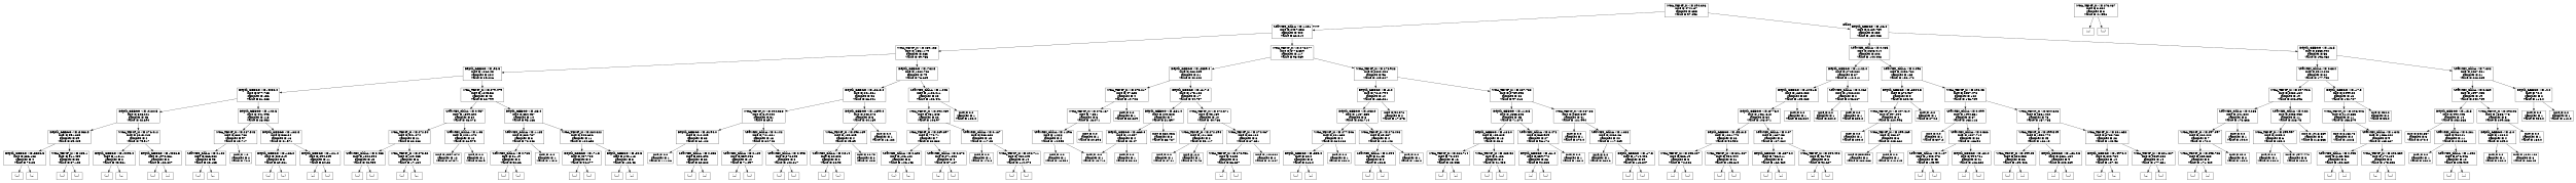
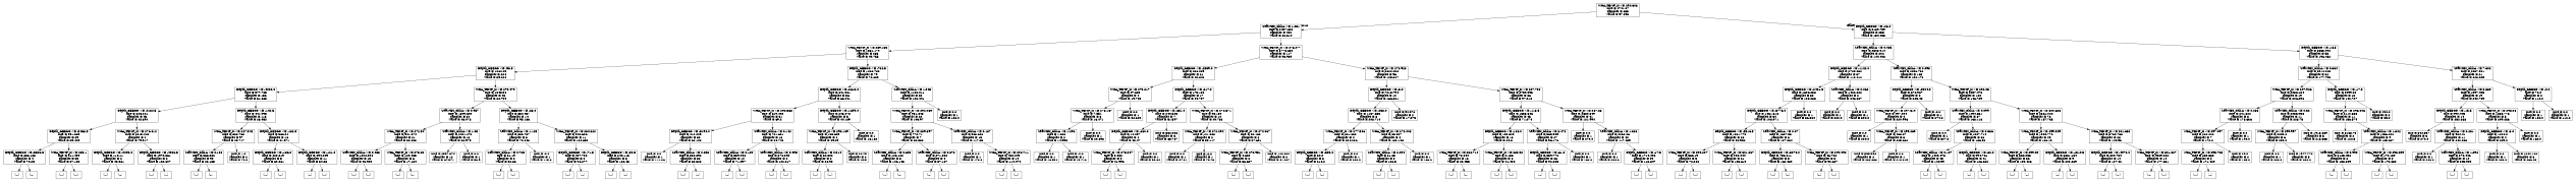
  digraph {
    node [shape=box]
    n1 [label="WOA_TEMP_K <= 294.306\nmse = 4741.37\nsamples = 655\nvalue = 97.893"]
    n2 [label="SeaWIFs_ChlrA <= 1.251\nmse = 2437.658\nsamples = 400\nvalue = 62.314"]
    n3 [label="Depth_GEBCO <= -26.0\nmse = 3189.759\nsamples = 255\nvalue = 154.483"]
    n4 [label="WOA_TEMP_K <= 289.133\nmse = 1351.179\nsamples = 283\nvalue = 49.755"]
    n5 [label="WOA_TEMP_K <= 276.277\nmse = 3776.639\nsamples = 117\nvalue = 93.989"]
    n6 [label="SeaWIFs_ChlrA <= 0.085\nmse = 2505.914\nsamples = 202\nvalue = 144.408"]
    n7 [label="Depth_GEBCO <= -16.5\nmse = 3853.992\nsamples = 53\nvalue = 196.462"]
    n8 [label="Depth_GEBCO <= -98.5\nmse = 1062.45\nsamples = 204\nvalue = 39.226"]
    n9 [label="Depth_GEBCO <= -732.5\nmse = 1080.783\nsamples = 79\nvalue = 76.689"]
    n10 [label="Depth_GEBCO <= -2559.0\nmse = 238.009\nsamples = 21\nvalue = 40.842"]
    n11 [label="WOA_TEMP_K <= 278.928\nmse = 3800.408\nsamples = 96\nvalue = 105.327"]
    n12 [label="Depth_GEBCO <= -4038.0\nmse = 577.765\nsamples = 156\nvalue = 31.683"]
    n13 [label="WOA_TEMP_K <= 279.479\nmse = 1843.58\nsamples = 48\nvalue = 62.799"]
    n14 [label="Depth_GEBCO <= -2613.0\nmse = 641.561\nsamples = 56\nvalue = 66.041"]
    n15 [label="SeaWIFs_ChlrA <= 1.043\nmse = 1106.011\nsamples = 23\nvalue = 106.441"]
    n16 [label="Depth_GEBCO <= -4182.5\nmse = 828.221\nsamples = 43\nvalue = 42.694"]
    n17 [label="Depth_GEBCO <= -142.5\nmse = 441.995\nsamples = 113\nvalue = 28.052"]
    n18 [label="SeaWIFs_ChlrA <= 0.957\nmse = 1599.692\nsamples = 34\nvalue = 48.078"]
    n19 [label="Depth_GEBCO <= -83.0\nmse = 854.457\nsamples = 14\nvalue = 95.186"]
    n20 [label="Depth_GEBCO <= -5438.5\nmse = 591.885\nsamples = 39\nvalue = 39.429"]
    n21 [label="WOA_TEMP_K <= 276.412\nmse = 2015.415\nsamples = 4\nvalue = 79.917"]
    n22 [label="WOA_TEMP_K <= 287.548\nmse = 388.788\nsamples = 97\nvalue = 25.717"]
    n23 [label="Depth_GEBCO <= -132.5\nmse = 533.04\nsamples = 16\nvalue = 41.971"]
    n24 [label="Depth_GEBCO <= -5506.5\nmse = 636.188\nsamples = 4\nvalue = 70.25"]
    n25 [label="WOA_TEMP_K <= 285.1\nmse = 511.439\nsamples = 35\nvalue = 37.103"]
    n26 [label="Depth_GEBCO <= -4095.0\nmse = 115.11\nsamples = 2\nvalue = 45.581"]
    n27 [label="Depth_GEBCO <= -4086.5\nmse = 1972.361\nsamples = 2\nvalue = 102.807"]
    n28 [label="(...)"]
    n29 [label="(...)"]
    n30 [label="(...)"]
    n31 [label="(...)"]
    n32 [label="(...)"]
    n33 [label="(...)"]
    n34 [label="(...)"]
    n35 [label="(...)"]
    n36 [label="SeaWIFs_ChlrA <= 0.136\nmse = 366.382\nsamples = 95\nvalue = 25.135"]
    n37 [label="mse = 1.0\nsamples = 2\nvalue = 72.0"]
    n38 [label="Depth_GEBCO <= -136.0\nmse = 425.219\nsamples = 5\nvalue = 69.061"]
    n39 [label="Depth_GEBCO <= -121.0\nmse = 294.249\nsamples = 11\nvalue = 34.23"]
    n40 [label="(...)"]
    n41 [label="(...)"]
    n42 [label="(...)"]
    n43 [label="(...)"]
    n44 [label="(...)"]
    n45 [label="(...)"]
    n46 [label="WOA_TEMP_K <= 272.54\nmse = 941.674\nsamples = 21\nvalue = 38.883"]
    n47 [label="SeaWIFs_ChlrA <= 1.05\nmse = 2421.273\nsamples = 13\nvalue = 66.979"]
    n48 [label="SeaWIFs_ChlrA <= 1.125\nmse = 830.737\nsamples = 3\nvalue = 70.843"]
    n49 [label="WOA_TEMP_K <= 284.322\nmse = 543.606\nsamples = 11\nvalue = 104.653"]
    n50 [label="SeaWIFs_ChlrA <= 0.483\nmse = 1002.398\nsamples = 15\nvalue = 46.939"]
    n51 [label="WOA_TEMP_K <= 273.52\nmse = 129.485\nsamples = 6\nvalue = 17.134"]
    n52 [label="mse = 2557.374\nsamples = 12\nvalue = 67.571"]
    n53 [label="mse = 0.0\nsamples = 1\nvalue = 56.9"]
    n54 [label="(...)"]
    n55 [label="(...)"]
    n56 [label="(...)"]
    n57 [label="(...)"]
    n58 [label="SeaWIFs_ChlrA <= 0.765\nmse = 31.19\nsamples = 2\nvalue = 52.86"]
    n59 [label="mse = -0.0\nsamples = 1\nvalue = 115.8"]
    n60 [label="Depth_GEBCO <= -71.5\nmse = 407.783\nsamples = 8\nvalue = 96.277"]
    n61 [label="Depth_GEBCO <= -50.5\nmse = 240.113\nsamples = 3\nvalue = 126.43"]
    n62 [label="(...)"]
    n63 [label="(...)"]
    n64 [label="(...)"]
    n65 [label="(...)"]
    n66 [label="(...)"]
    n67 [label="(...)"]
    n68 [label="WOA_TEMP_K <= 292.358\nmse = 619.402\nsamples = 51\nvalue = 69.2"]
    n69 [label="Depth_GEBCO <= -1699.0\nmse = 248.278\nsamples = 5\nvalue = 44.189"]
    n70 [label="WOA_TEMP_K <= 292.469\nmse = 931.848\nsamples = 22\nvalue = 103.97"]
    n71 [label="mse = 0.0\nsamples = 1\nvalue = 188.0"]
    n72 [label="Depth_GEBCO <= -5194.0\nmse = 412.209\nsamples = 33\nvalue = 62.108"]
    n73 [label="SeaWIFs_ChlrA <= 0.142\nmse = 721.631\nsamples = 18\nvalue = 84.748"]
    n74 [label="WOA_TEMP_K <= 293.169\nmse = 135.609\nsamples = 4\nvalue = 49.39"]
    n75 [label="mse = 0.0\nsamples = 1\nvalue = 18.182"]
    n76 [label="mse = 0.0\nsamples = 1\nvalue = 111.06"]
    n77 [label="SeaWIFs_ChlrA <= 0.253\nmse = 336.892\nsamples = 32\nvalue = 60.328"]
    n78 [label="SeaWIFs_ChlrA <= 0.129\nmse = 559.446\nsamples = 10\nvalue = 71.497"]
    n79 [label="SeaWIFs_ChlrA <= 0.495\nmse = 376.895\nsamples = 8\nvalue = 102.817"]
    n80 [label="(...)"]
    n81 [label="(...)"]
    n82 [label="(...)"]
    n83 [label="(...)"]
    n84 [label="(...)"]
    n85 [label="(...)"]
    n86 [label="SeaWIFs_ChlrA <= 0.514\nmse = 64.802\nsamples = 2\nvalue = 68.95"]
    n87 [label="mse = 33.75\nsamples = 2\nvalue = 44.5"]
    n88 [label="(...)"]
    n89 [label="(...)"]
    n90 [label="WOA_TEMP_K <= 289.697\nmse = 778.71\nsamples = 7\nvalue = 83.538"]
    n91 [label="SeaWIFs_ChlrA <= 0.187\nmse = 583.688\nsamples = 15\nvalue = 117.25"]
    n92 [label="SeaWIFs_ChlrA <= 0.693\nmse = 106.122\nsamples = 3\nvalue = 106.143"]
    n93 [label="SeaWIFs_ChlrA <= 0.372\nmse = 271.806\nsamples = 4\nvalue = 57.167"]
    n94 [label="mse = 0.0\nsamples = 1\nvalue = 170.0"]
    n95 [label="WOA_TEMP_K <= 292.711\nmse = 460.249\nsamples = 14\nvalue = 114.474"]
    n96 [label="(...)"]
    n97 [label="(...)"]
    n98 [label="(...)"]
    n99 [label="(...)"]
    n100 [label="(...)"]
    n101 [label="(...)"]
    n102 [label="WOA_TEMP_K <= 275.217\nmse = 47.625\nsamples = 4\nvalue = 19.703"]
    n103 [label="Depth_GEBCO <= -617.0\nmse = 175.188\nsamples = 17\nvalue = 44.757"]
    n104 [label="Depth_GEBCO <= -3.0\nmse = 7213.794\nsamples = 10\nvalue = 166.261"]
    n105 [label="WOA_TEMP_K <= 287.738\nmse = 2759.593\nsamples = 86\nvalue = 97.018"]
    n106 [label="WOA_TEMP_K <= 275.167\nmse = 7.351\nsamples = 3\nvalue = 16.471"]
    n107 [label="mse = 0.0\nsamples = 1\nvalue = 32.629"]
    n108 [label="Depth_GEBCO <= -631.0\nmse = 240.323\nsamples = 7\nvalue = 51.597"]
    n109 [label="WOA_TEMP_K <= 272.571\nmse = 93.159\nsamples = 10\nvalue = 40.733"]
    n110 [label="SeaWIFs_ChlrA <= 1.296\nmse = 1.038\nsamples = 2\nvalue = 14.995"]
    n111 [label="mse = 0.0\nsamples = 1\nvalue = 20.898"]
    n112 [label="mse = 0.0\nsamples = 1\nvalue = 13.554"]
    n113 [label="mse = -0.0\nsamples = 1\nvalue = 15.716"]
    n114 [label="Depth_GEBCO <= -660.0\nmse = 14.057\nsamples = 4\nvalue = 43.47"]
    n115 [label="mse = 332.036\nsamples = 3\nvalue = 63.787"]
    n116 [label="WOA_TEMP_K <= 272.294\nmse = 121.888\nsamples = 2\nvalue = 55.117"]
    n117 [label="WOA_TEMP_K <= 274.067\nmse = 33.168\nsamples = 8\nvalue = 37.651"]
    n118 [label="WOA_TEMP_K <= 273.087\nmse = 3.832\nsamples = 3\nvalue = 41.996"]
    n119 [label="mse = 0.0\nsamples = 1\nvalue = 50.84"]
    n120 [label="(...)"]
    n121 [label="(...)"]
    n122 [label="mse = 0.0\nsamples = 1\nvalue = 47.31"]
    n123 [label="mse = -0.0\nsamples = 1\nvalue = 70.73"]
    n124 [label="WOA_TEMP_K <= 272.951\nmse = 4.603\nsamples = 6\nvalue = 36.637"]
    n125 [label="mse = 120.332\nsamples = 2\nvalue = 41.367"]
    n126 [label="(...)"]
    n127 [label="(...)"]
    n128 [label="Depth_GEBCO <= -238.0\nmse = 1137.633\nsamples = 8\nvalue = 208.714"]
    n129 [label="mse = 94.576\nsamples = 2\nvalue = 17.675"]
    n130 [label="Depth_GEBCO <= -113.5\nmse = 1535.346\nsamples = 45\nvalue = 71.274"]
    n131 [label="WOA_TEMP_K <= 287.85\nmse = 2680.549\nsamples = 41\nvalue = 121.994"]
    n132 [label="WOA_TEMP_K <= 277.506\nmse = 881.633\nsamples = 4\nvalue = 234.286"]
    n133 [label="WOA_TEMP_K <= 278.408\nmse = 85.837\nsamples = 4\nvalue = 183.143"]
    n134 [label="Depth_GEBCO <= -535.0\nmse = 64.0\nsamples = 3\nvalue = 216.0"]
    n135 [label="mse = 0.0\nsamples = 1\nvalue = 280.0"]
    n136 [label="SeaWIFs_ChlrA <= 2.094\nmse = 21.25\nsamples = 3\nvalue = 186.5"]
    n137 [label="mse = 0.0\nsamples = 1\nvalue = 163.0"]
    n138 [label="(...)"]
    n139 [label="(...)"]
    n140 [label="(...)"]
    n141 [label="(...)"]
    n142 [label="Depth_GEBCO <= -138.0\nmse = 105.325\nsamples = 18\nvalue = 25.8"]
    n143 [label="SeaWIFs_ChlrA <= 8.478\nmse = 565.909\nsamples = 27\nvalue = 96.176"]
    n144 [label="mse = 0.0\nsamples = 1\nvalue = 270.0"]
    n145 [label="SeaWIFs_ChlrA <= 1.338\nmse = 2068.26\nsamples = 40\nvalue = 117.439"]
    n146 [label="WOA_TEMP_K <= 286.714\nmse = 78.644\nsamples = 16\nvalue = 23.455"]
    n147 [label="WOA_TEMP_K <= 283.52\nmse = 2.136\nsamples = 2\nvalue = 41.433"]
    n148 [label="Depth_GEBCO <= -61.0\nmse = 359.772\nsamples = 26\nvalue = 92.835"]
    n149 [label="mse = 0.0\nsamples = 1\nvalue = 163.0"]
    n150 [label="(...)"]
    n151 [label="(...)"]
    n152 [label="(...)"]
    n153 [label="(...)"]
    n154 [label="(...)"]
    n155 [label="(...)"]
    n156 [label="mse = 0.0\nsamples = 1\nvalue = 230.6"]
    n157 [label="Depth_GEBCO <= -17.5\nmse = 1714.496\nsamples = 39\nvalue = 113.847"]
    n158 [label="(...)"]
    n159 [label="(...)"]
    n160 [label="Depth_GEBCO <= -1142.0\nmse = 2705.032\nsamples = 37\nvalue = 113.412"]
    n161 [label="SeaWIFs_ChlrA <= 0.093\nmse = 2256.732\nsamples = 165\nvalue = 150.178"]
    n162 [label="SeaWIFs_ChlrA <= 0.334\nmse = 3514.348\nsamples = 32\nvalue = 177.755"]
    n163 [label="SeaWIFs_ChlrA <= 7.302\nmse = 2837.581\nsamples = 21\nvalue = 228.069"]
    n164 [label="Depth_GEBCO <= -2431.5\nmse = 1606.038\nsamples = 35\nvalue = 105.083"]
    n165 [label="SeaWIFs_ChlrA <= 0.062\nmse = 1422.222\nsamples = 2\nvalue = 246.667"]
    n166 [label="Depth_GEBCO <= -3504.5\nmse = 676.987\nsamples = 5\nvalue = 225.48"]
    n167 [label="WOA_TEMP_K <= 298.05\nmse = 2057.478\nsamples = 160\nvalue = 146.729"]
    n168 [label="Depth_GEBCO <= -3776.0\nmse = 1461.618\nsamples = 34\nvalue = 108.071"]
    n169 [label="mse = 0.0\nsamples = 1\nvalue = 36.364"]
    n170 [label="mse = 0.0\nsamples = 1\nvalue = 220.0"]
    n171 [label="mse = 0.0\nsamples = 1\nvalue = 300.0"]
    n172 [label="Depth_GEBCO <= -5513.5\nmse = 1061.773\nsamples = 26\nvalue = 98.953"]
    n173 [label="SeaWIFs_ChlrA <= 0.07\nmse = 1627.53\nsamples = 8\nvalue = 137.084"]
    n174 [label="WOA_TEMP_K <= 295.207\nmse = 586.19\nsamples = 5\nvalue = 72.286"]
    n175 [label="WOA_TEMP_K <= 301.067\nmse = 958.444\nsamples = 21\nvalue = 105.619"]
    n176 [label="Depth_GEBCO <= -3578.0\nmse = 756.011\nsamples = 5\nvalue = 162.489"]
    n177 [label="WOA_TEMP_K <= 299.498\nmse = 46.788\nsamples = 3\nvalue = 92.627"]
    n178 [label="(...)"]
    n179 [label="(...)"]
    n180 [label="(...)"]
    n181 [label="(...)"]
    n182 [label="(...)"]
    n183 [label="(...)"]
    n184 [label="(...)"]
    n185 [label="(...)"]
    n186 [label="WOA_TEMP_K <= 297.319\nmse = 497.294\nsamples = 4\nvalue = 220.996"]
    n187 [label="mse = -0.0\nsamples = 1\nvalue = 274.8"]
    n188 [label="SeaWIFs_ChlrA <= 0.099\nmse = 1494.631\nsamples = 87\nvalue = 138.118"]
    n189 [label="WOA_TEMP_K <= 300.628\nmse = 2561.022\nsamples = 73\nvalue = 157.735"]
    n190 [label="mse = 0.0\nsamples = 1\nvalue = 200.0"]
    n191 [label="WOA_TEMP_K <= 299.269\nmse = 488.07\nsamples = 3\nvalue = 225.662"]
    n192 [label="mse = 555.556\nsamples = 2\nvalue = 233.333"]
    n193 [label="mse = 0.0\nsamples = 1\nvalue = 210.319"]
    n194 [label="mse = 0.0\nsamples = 1\nvalue = 307.2"]
    n195 [label="SeaWIFs_ChlrA <= 0.586\nmse = 1307.714\nsamples = 86\nvalue = 136.96"]
    n196 [label="WOA_TEMP_K <= 299.549\nmse = 1550.772\nsamples = 45\nvalue = 168.15"]
    n197 [label="WOA_TEMP_K <= 301.652\nmse = 3733.738\nsamples = 28\nvalue = 140.93"]
    n198 [label="SeaWIFs_ChlrA <= 0.107\nmse = 1405.478\nsamples = 45\nvalue = 145.99"]
    n199 [label="Depth_GEBCO <= -82.0\nmse = 994.761\nsamples = 41\nvalue = 126.602"]
    n200 [label="(...)"]
    n201 [label="(...)"]
    n202 [label="(...)"]
    n203 [label="(...)"]
    n204 [label="WOA_TEMP_K <= 299.05\nmse = 838.053\nsamples = 36\nvalue = 159.426"]
    n205 [label="Depth_GEBCO <= -1519.5\nmse = 2881.134\nsamples = 9\nvalue = 203.669"]
    n206 [label="Depth_GEBCO <= -4978.0\nmse = 800.734\nsamples = 14\nvalue = 107.42"]
    n207 [label="WOA_TEMP_K <= 301.827\nmse = 4369.282\nsamples = 14\nvalue = 177.631"]
    n208 [label="(...)"]
    n209 [label="(...)"]
    n210 [label="(...)"]
    n211 [label="(...)"]
    n212 [label="(...)"]
    n213 [label="(...)"]
    n214 [label="(...)"]
    n215 [label="(...)"]
    n216 [label="WOA_TEMP_K <= 297.926\nmse = 2038.134\nsamples = 19\nvalue = 206.296"]
    n217 [label="Depth_GEBCO <= -17.5\nmse = 3099.38\nsamples = 13\nvalue = 142.727"]
    n218 [label="SeaWIFs_ChlrA <= 3.389\nmse = 1597.485\nsamples = 19\nvalue = 240.769"]
    n219 [label="Depth_GEBCO <= -4.0\nmse = 72.0\nsamples = 2\nvalue = 118.0"]
    n220 [label="SeaWIFs_ChlrA <= 0.286\nmse = 241.322\nsamples = 8\nvalue = 173.636"]
    n221 [label="SeaWIFs_ChlrA <= 0.32\nmse = 2035.938\nsamples = 11\nvalue = 228.75"]
    n222 [label="WOA_TEMP_K <= 296.406\nmse = 2110.665\nsamples = 11\nvalue = 156.579"]
    n223 [label="mse = 450.0\nsamples = 2\nvalue = 55.0"]
    n224 [label="WOA_TEMP_K <= 297.097\nmse = 222.222\nsamples = 7\nvalue = 170.0"]
    n225 [label="mse = 0.0\nsamples = 1\nvalue = 190.0"]
    n226 [label="WOA_TEMP_K <= 299.997\nmse = 2005.0\nsamples = 6\nvalue = 235.0"]
    n227 [label="mse = 1913.889\nsamples = 5\nvalue = 218.333"]
    n228 [label="WOA_TEMP_K <= 295.723\nmse = 269.388\nsamples = 5\nvalue = 171.429"]
    n229 [label="mse = 25.0\nsamples = 2\nvalue = 165.0"]
    n230 [label="(...)"]
    n231 [label="(...)"]
    n232 [label="mse = 0.0\nsamples = 1\nvalue = 280.0"]
    n233 [label="mse = 1977.778\nsamples = 5\nvalue = 230.0"]
    n234 [label="mse = 3168.75\nsamples = 2\nvalue = 122.5"]
    n235 [label="SeaWIFs_ChlrA <= 1.342\nmse = 1436.222\nsamples = 9\nvalue = 165.667"]
    n236 [label="SeaWIFs_ChlrA <= 0.995\nmse = 2165.432\nsamples = 6\nvalue = 158.889"]
    n237 [label="WOA_TEMP_K <= 298.359\nmse = 170.139\nsamples = 3\nvalue = 175.833"]
    n238 [label="(...)"]
    n239 [label="(...)"]
    n240 [label="(...)"]
    n241 [label="(...)"]
    n242 [label="Depth_GEBCO <= -15.5\nmse = 990.443\nsamples = 14\nvalue = 252.368"]
    n243 [label="WOA_TEMP_K <= 298.06\nmse = 1888.776\nsamples = 5\nvalue = 209.286"]
-   n244 [label="mse = 0.0\nsamples = 1\nvalue = 930.0"]
+   n244 [label="mse = 0.0\nsamples = 1\nvalue = 130.0"]
    n245 [label="mse = 0.0\nsamples = 1\nvalue = 112.0"]
    n246 [label="mse = 542.857\nsamples = 3\nvalue = 270.0"]
    n247 [label="SeaWIFs_ChlrA <= 0.231\nmse = 964.41\nsamples = 11\nvalue = 242.083"]
    n248 [label="Depth_GEBCO <= -8.0\nmse = 1284.0\nsamples = 4\nvalue = 229.0"]
    n249 [label="mse = 0.0\nsamples = 1\nvalue = 160.0"]
    n250 [label="mse = 0.0\nsamples = 1\nvalue = 200.0"]
    n251 [label="SeaWIFs_ChlrA <= 1.292\nmse = 876.446\nsamples = 10\nvalue = 245.909"]
    n252 [label="(...)"]
    n253 [label="(...)"]
    n254 [label="mse = 0.0\nsamples = 1\nvalue = 200.0"]
    n255 [label="mse = 1342.188\nsamples = 3\nvalue = 236.25"]
    n1 -> n2 [headlabel=True labelangle=45 labeldistance=2.5]
    n1 -> n3 [headlabel=False labelangle=-45 labeldistance=2.5]
    n2 -> n4
    n2 -> n5
    n3 -> n6
    n3 -> n7
    n4 -> n8
    n4 -> n9
    n5 -> n10
    n5 -> n11
    n6 -> n160
    n6 -> n161
    n7 -> n162
    n7 -> n163
    n8 -> n12
    n8 -> n13
    n9 -> n14
    n9 -> n15
    n10 -> n102
    n10 -> n103
    n11 -> n104
    n11 -> n105
    n12 -> n16
    n12 -> n17
    n13 -> n18
    n13 -> n19
    n14 -> n68
    n14 -> n69
    n15 -> n70
    n15 -> n71
    n16 -> n20
    n16 -> n21
    n17 -> n22
    n17 -> n23
    n18 -> n46
    n18 -> n47
    n19 -> n48
    n19 -> n49
    n20 -> n24
    n20 -> n25
    n21 -> n26
    n21 -> n27
    n22 -> n36
    n22 -> n37
    n23 -> n38
    n23 -> n39
    n24 -> n28
    n24 -> n29
    n25 -> n30
    n25 -> n31
    n26 -> n32
    n26 -> n33
    n27 -> n34
    n27 -> n35
    n36 -> n40
    n36 -> n41
    n38 -> n42
    n38 -> n43
    n39 -> n44
    n39 -> n45
    n46 -> n50
    n46 -> n51
    n47 -> n52
    n47 -> n53
    n48 -> n58
    n48 -> n59
    n49 -> n60
    n49 -> n61
    n50 -> n54
    n50 -> n55
    n51 -> n56
    n51 -> n57
    n58 -> n62
    n58 -> n63
    n60 -> n64
    n60 -> n65
    n61 -> n66
    n61 -> n67
    n68 -> n72
    n68 -> n73
    n69 -> n74
    n69 -> n75
    n70 -> n90
    n70 -> n91
    n72 -> n76
    n72 -> n77
    n73 -> n78
    n73 -> n79
    n74 -> n86
    n74 -> n87
    n77 -> n80
    n77 -> n81
    n78 -> n82
    n78 -> n83
    n79 -> n84
    n79 -> n85
    n86 -> n88
    n86 -> n89
    n90 -> n92
    n90 -> n93
    n91 -> n94
    n91 -> n95
    n92 -> n96
    n92 -> n97
    n93 -> n98
    n93 -> n99
    n95 -> n100
    n95 -> n101
    n102 -> n106
    n102 -> n107
    n103 -> n108
    n103 -> n109
    n104 -> n128
    n104 -> n129
    n105 -> n130
    n105 -> n131
    n106 -> n110
    n106 -> n111
    n108 -> n114
    n108 -> n115
    n109 -> n116
    n109 -> n117
    n110 -> n112
    n110 -> n113
-   n114 -> n113
+   n114 -> n118
    n114 -> n119
    n116 -> n122
    n116 -> n123
    n117 -> n124
    n117 -> n125
    n118 -> n120
    n118 -> n121
    n124 -> n126
    n124 -> n127
    n128 -> n132
    n128 -> n133
    n130 -> n142
    n130 -> n143
    n131 -> n144
    n131 -> n145
    n132 -> n134
    n132 -> n135
    n133 -> n136
    n133 -> n137
    n134 -> n138
    n134 -> n139
    n136 -> n140
    n136 -> n141
    n142 -> n146
    n142 -> n147
    n143 -> n148
    n143 -> n149
    n145 -> n156
    n145 -> n157
    n146 -> n150
    n146 -> n151
    n147 -> n152
    n147 -> n153
    n148 -> n154
    n148 -> n155
    n157 -> n158
    n157 -> n159
    n160 -> n164
    n160 -> n165
    n161 -> n166
    n161 -> n167
    n162 -> n216
    n162 -> n217
    n163 -> n218
    n163 -> n219
    n164 -> n168
    n164 -> n169
    n165 -> n170
    n165 -> n171
    n166 -> n186
    n166 -> n187
    n167 -> n188
    n167 -> n189
    n168 -> n172
    n168 -> n173
    n172 -> n174
    n172 -> n175
    n173 -> n176
    n173 -> n177
    n174 -> n178
    n174 -> n179
    n175 -> n180
    n175 -> n181
    n176 -> n182
    n176 -> n183
    n177 -> n184
    n177 -> n185
    n186 -> n190
    n186 -> n191
    n188 -> n194
    n188 -> n195
    n189 -> n196
    n189 -> n197
    n191 -> n192
    n191 -> n193
    n195 -> n198
    n195 -> n199
    n196 -> n204
    n196 -> n205
    n197 -> n206
    n197 -> n207
    n198 -> n200
    n198 -> n201
    n199 -> n202
    n199 -> n203
    n204 -> n208
    n204 -> n209
    n205 -> n210
    n205 -> n211
    n206 -> n212
    n206 -> n213
    n207 -> n214
    n207 -> n215
    n216 -> n220
    n216 -> n221
    n217 -> n222
    n217 -> n223
    n218 -> n242
    n218 -> n243
    n219 -> n244
    n219 -> n245
    n220 -> n224
    n220 -> n225
    n221 -> n226
    n221 -> n227
    n222 -> n234
    n222 -> n235
    n224 -> n228
    n224 -> n229
    n226 -> n232
    n226 -> n233
    n228 -> n230
    n228 -> n231
    n235 -> n236
    n235 -> n237
    n236 -> n238
    n236 -> n239
    n237 -> n240
    n237 -> n241
    n242 -> n246
    n242 -> n247
    n243 -> n248
    n243 -> n249
    n247 -> n250
    n247 -> n251
    n248 -> n254
    n248 -> n255
    n251 -> n252
    n251 -> n253
  }
